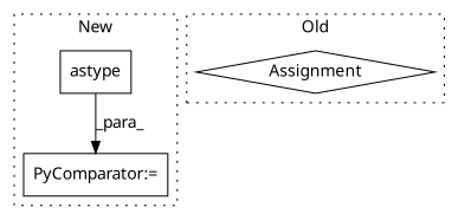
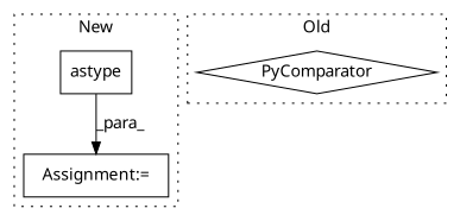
  digraph {
    fontname="Noto Sans"
    node [shape=box fontname="Noto Sans"]
    n1 [a=32 l="7,1" label=astype s="752,764"]
-   n2 [a=7 l=1 label="PyComparator:=" s=793]
-   n3 [a=113 l=38 label=Assignment s=1261 shape=diamond]
+   n2 [a=7 l=1 label="Assignment:=" s=793]
+   n3 [a=113 l=38 label=PyComparator s=1261 shape=diamond]
    subgraph cluster_1 {
      label=New
      style=dotted
      n1
      n2
    }
    subgraph cluster_2 {
      label=Old
      style=dotted
      n3
    }
    n1 -> n2 [label=_para_ fontname="Noto Sans"]
  }
